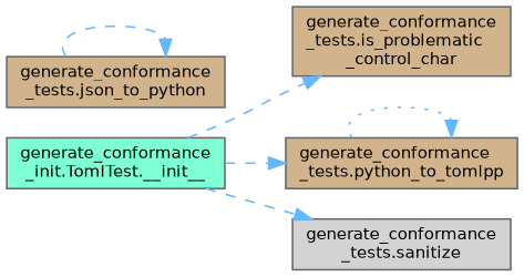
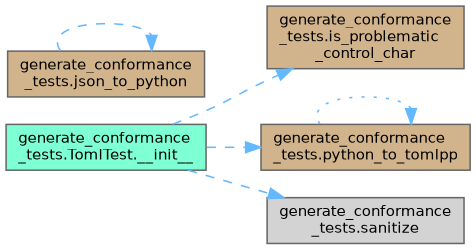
  digraph {
    rankdir=LR
    node [color=grey40 fillcolor=tan fontname=Helvetica fontsize=10 shape=box style=filled]
    edge [color=steelblue1 fontname=Helvetica fontsize=10 labelfontname=Helvetica labelfontsize=10 style=dashed]
-   n1 [color=gray40 fillcolor=aquamarine fontcolor=black height=0.2 label="generate_conformance\l_init.TomlTest.__init__" width=0.4]
+   n1 [color=gray40 fillcolor=aquamarine fontcolor=black height=0.2 label="generate_conformance\l_tests.TomlTest.__init__" width=0.4]
    n2 [height=0.2 label="generate_conformance\l_tests.is_problematic\l_control_char" width=0.4]
    n3 [height=0.2 label="generate_conformance\l_tests.python_to_tomlpp" width=0.4]
    n4 [fillcolor=lightgrey height=0.2 label="generate_conformance\l_tests.sanitize" width=0.4]
    n5 [height=0.2 label="generate_conformance\l_tests.json_to_python" width=0.4]
    n1 -> n2
    n1 -> n3
    n1 -> n4
    n3 -> n3 [style=dotted]
    n5 -> n5
  }
